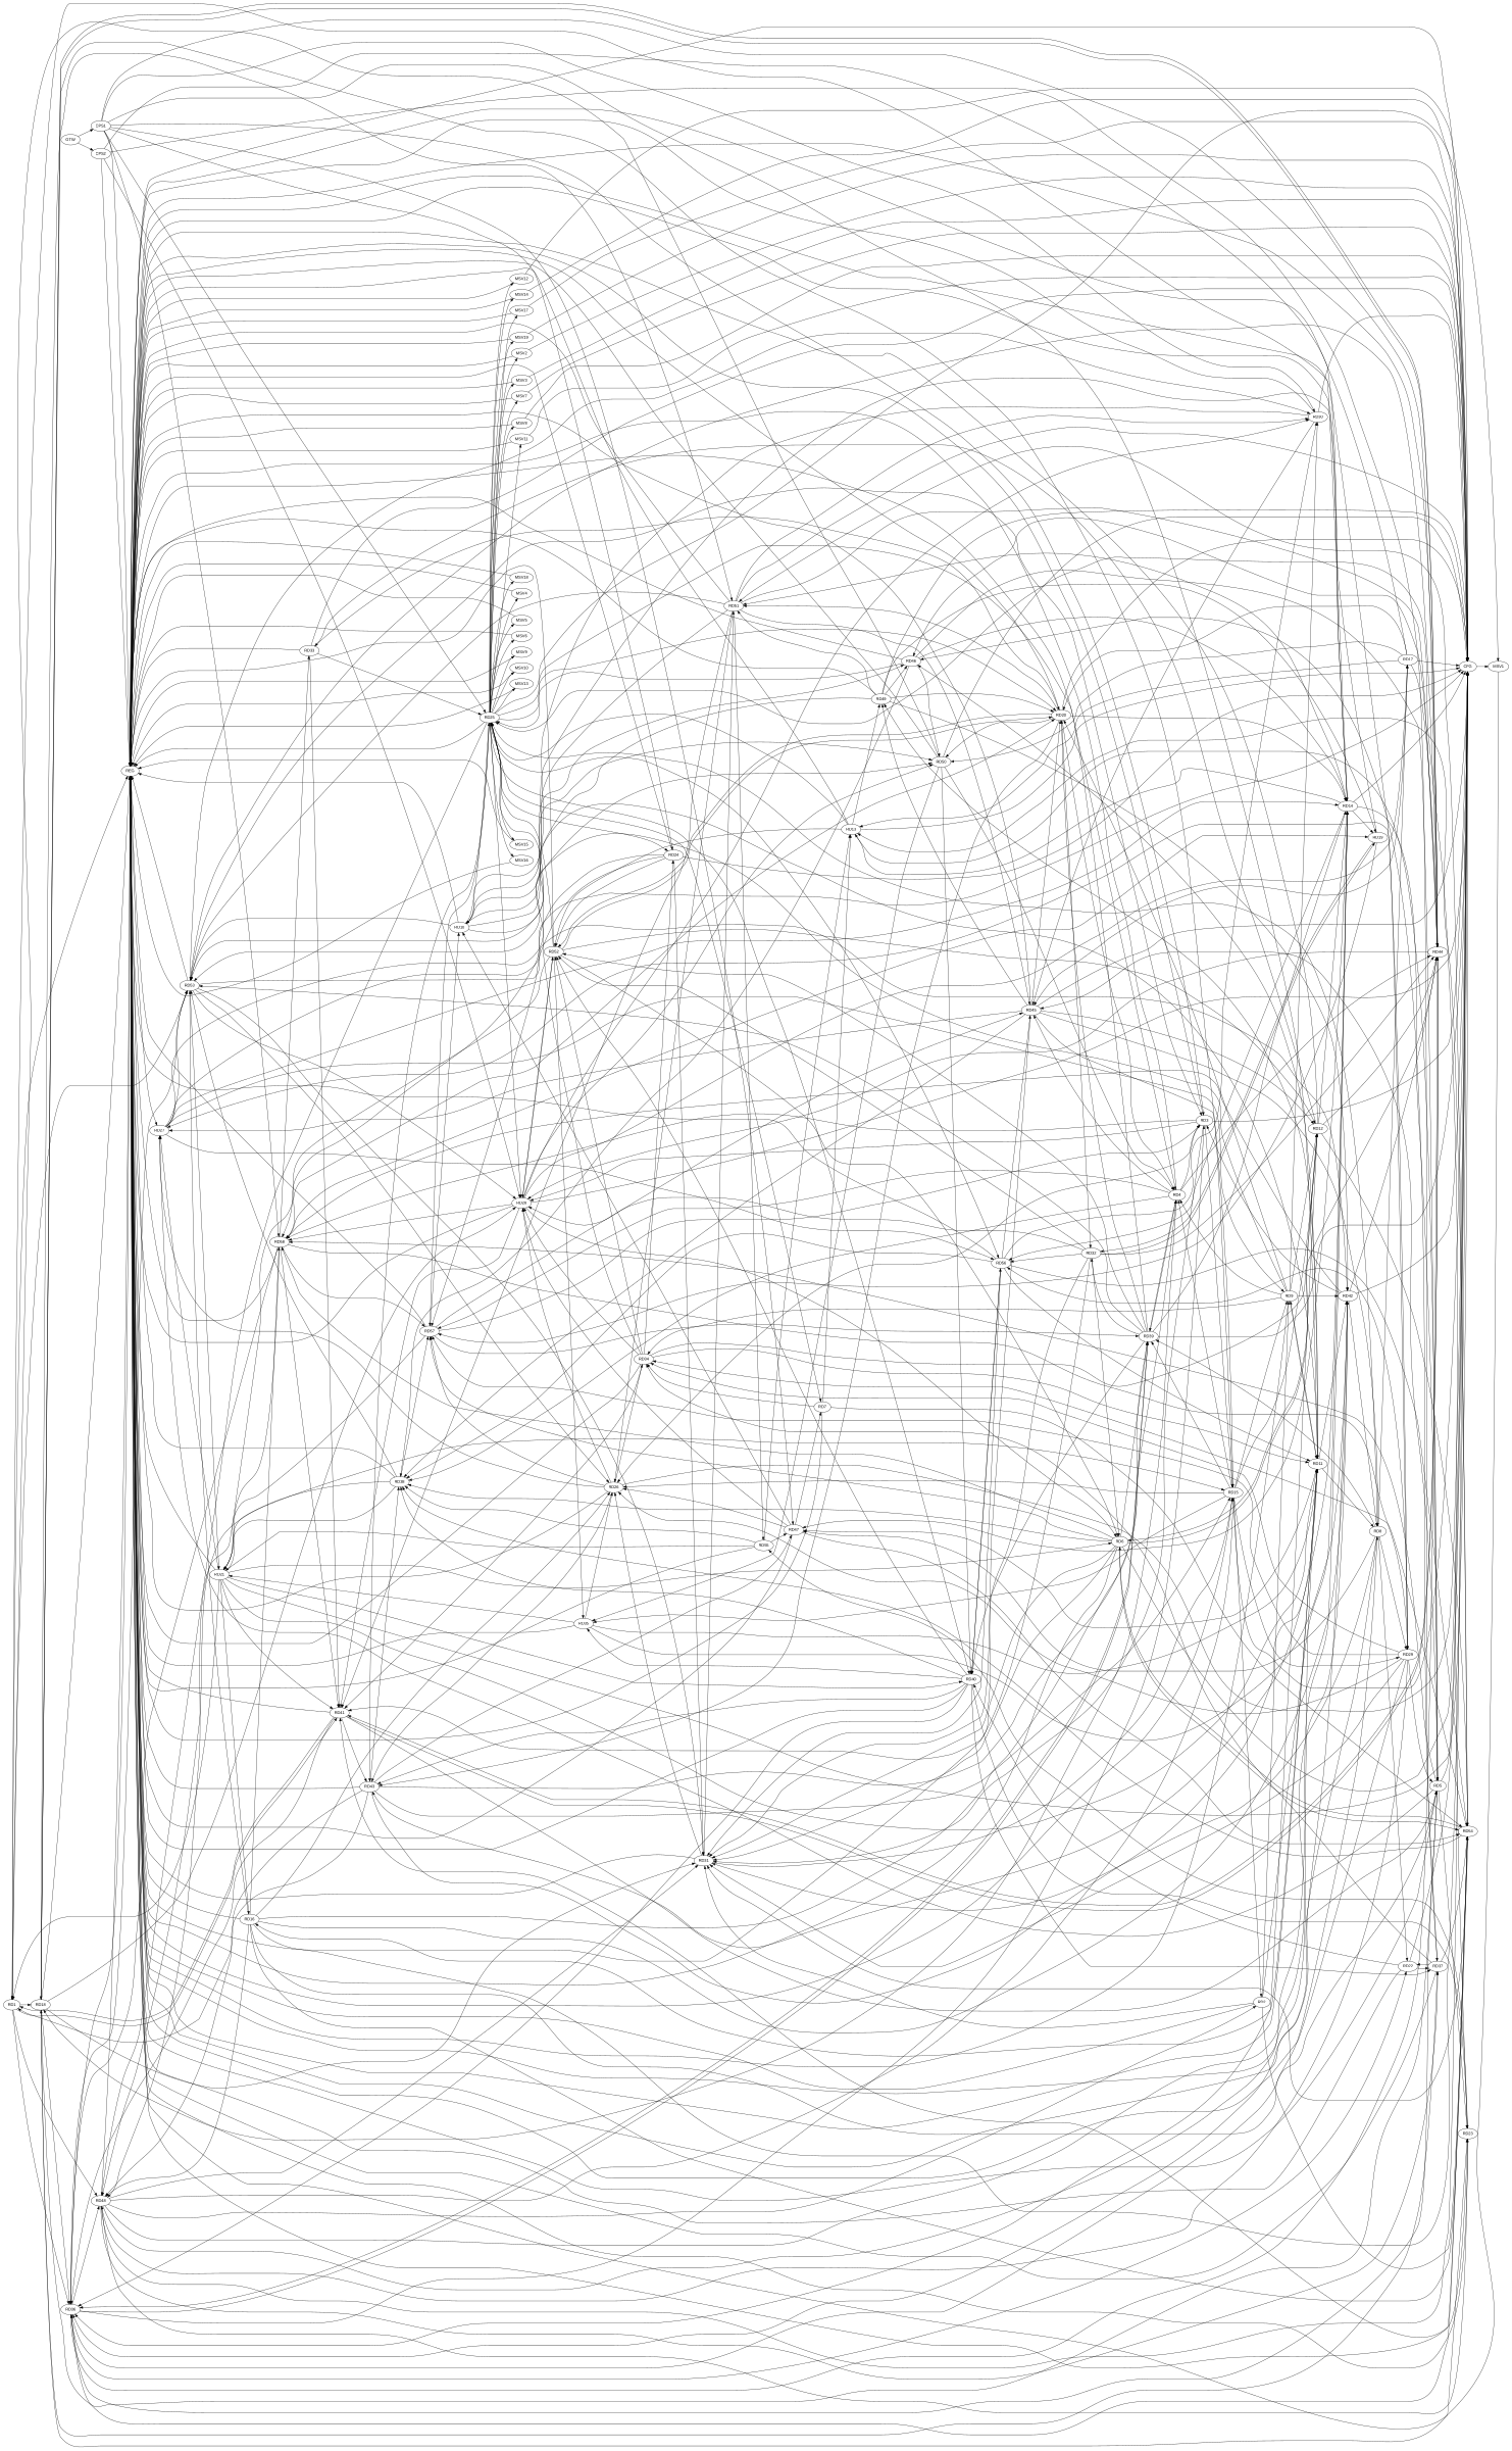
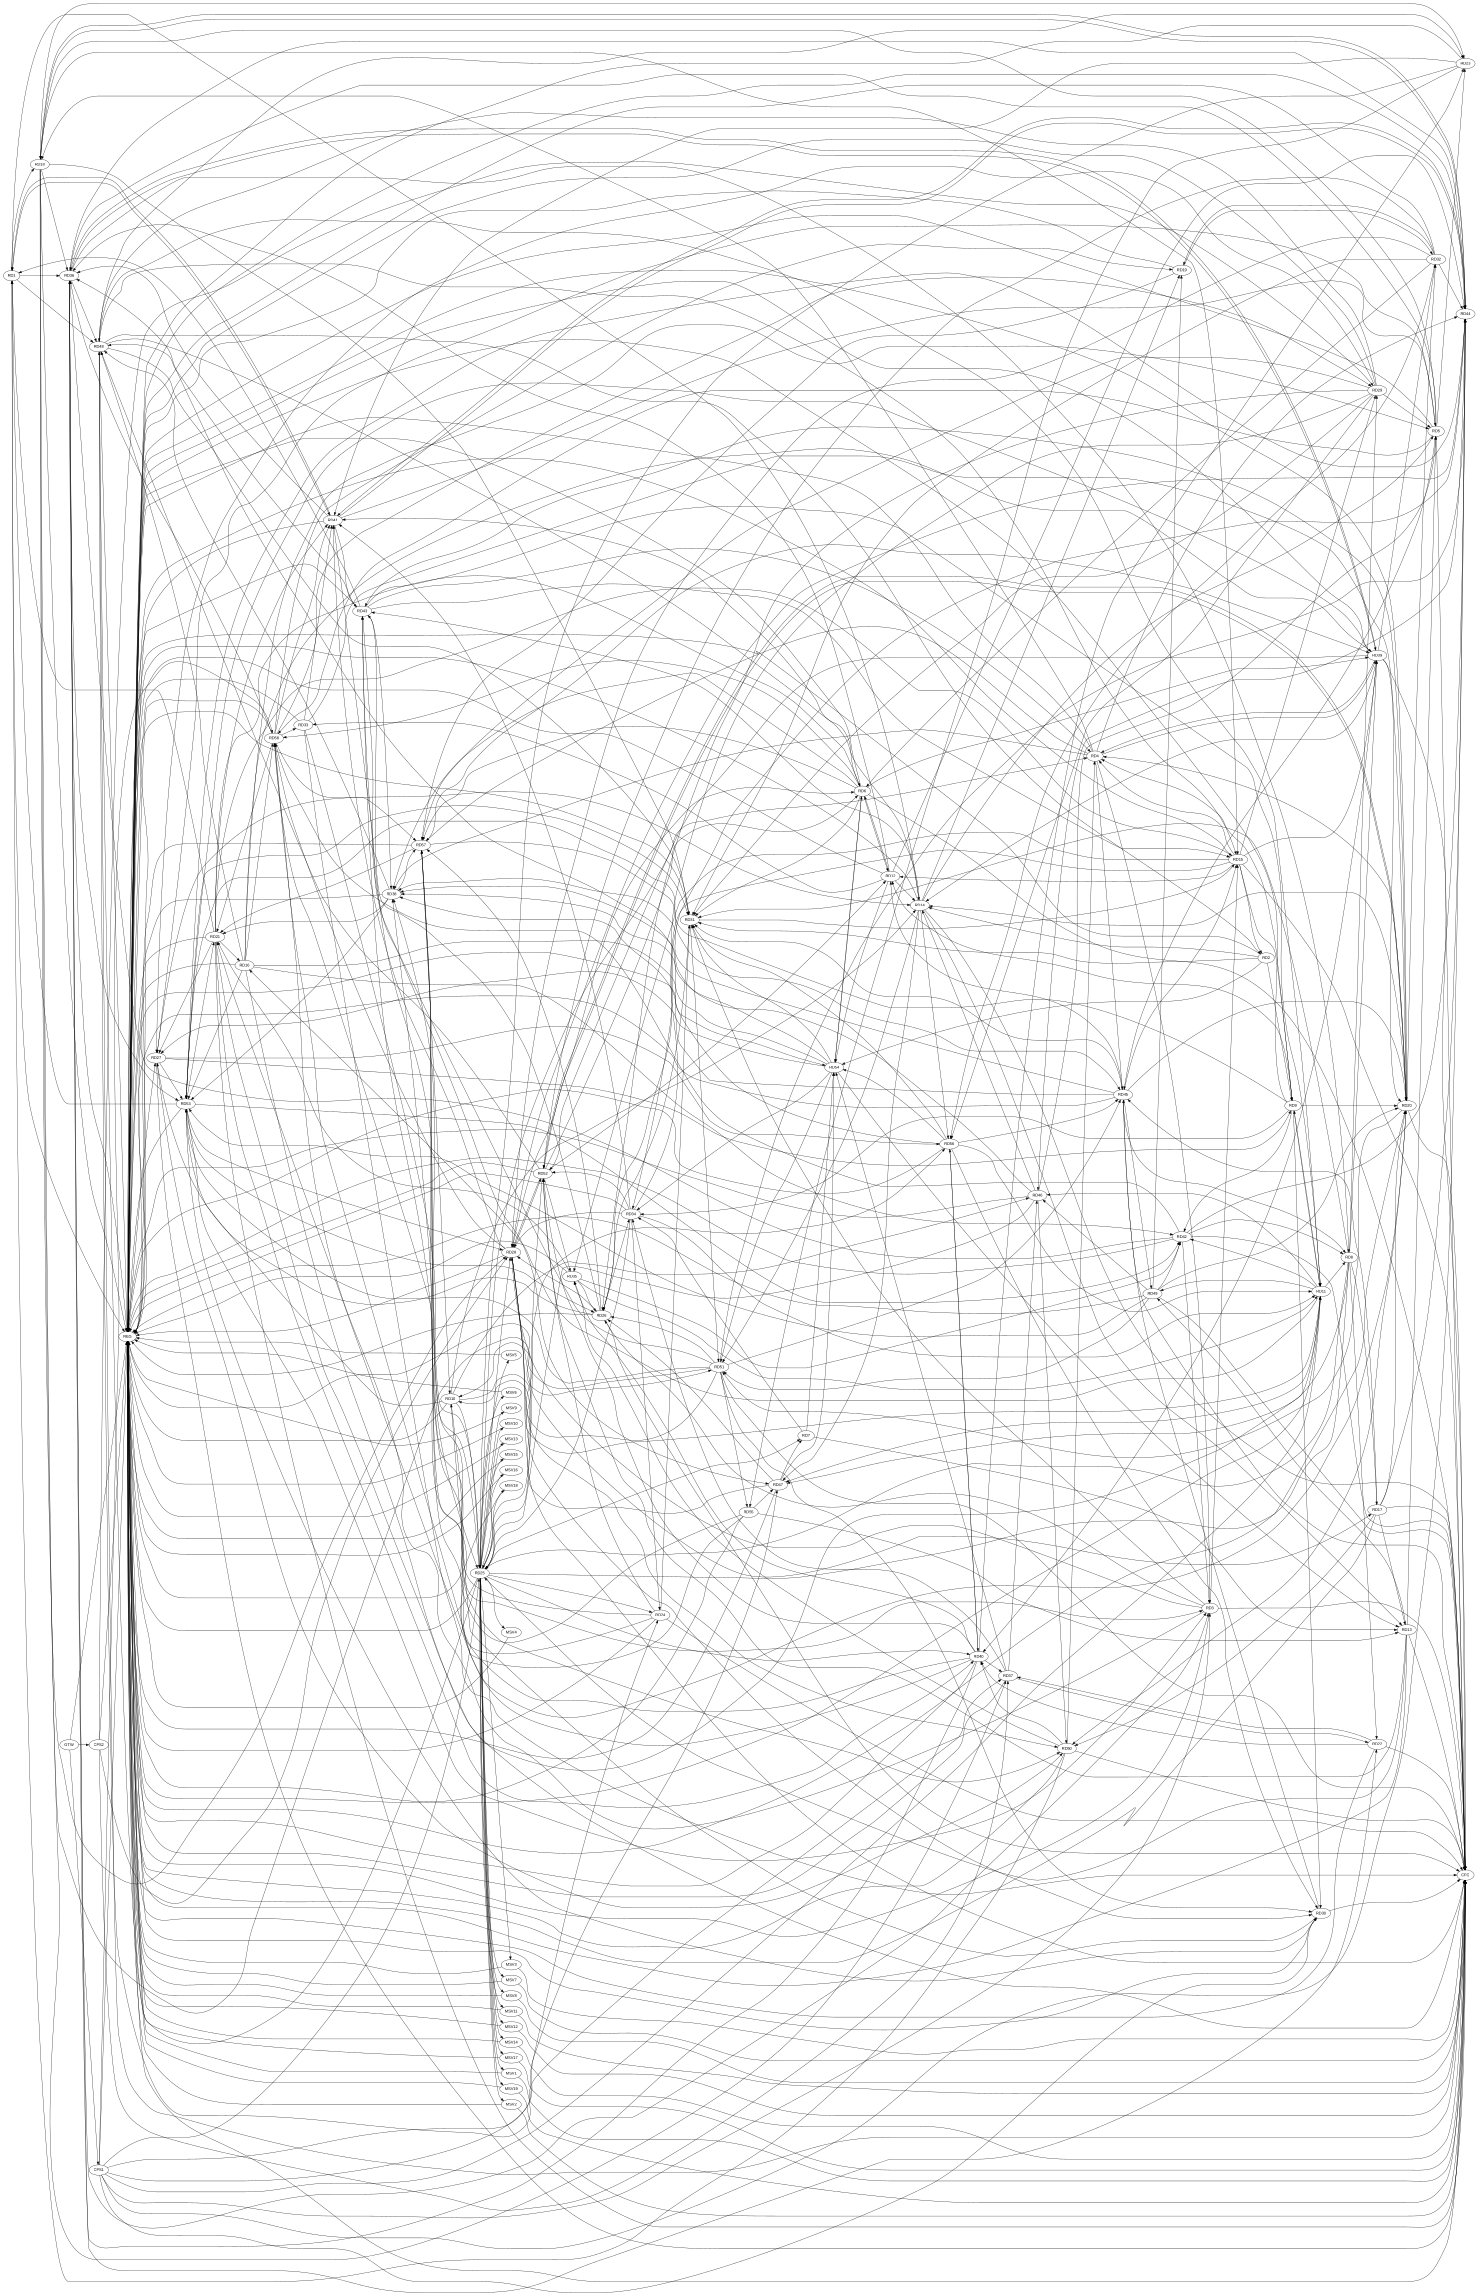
  strict digraph {
    fontname="Liberation Sans"
    rankdir=LR
    node [fontname="Liberation Sans"]
    edge [fontname="Liberation Sans"]
    n1 [label=RD1]
    n2 [label=RD18]
    n3 [label=RD36]
    n4 [label=RD41]
    n5 [label=RD48]
    n6 [label=REG]
    n7 [label=RD31]
    n8 [label=RD15]
    n9 [label=RD28]
    n10 [label=RD44]
    n11 [label=RD23]
    n12 [label=RD51]
    n13 [label=RD37]
    n14 [label=RD3]
    n15 [label=RD39]
    n16 [label=RD8]
    n17 [label=RD22]
    n18 [label=RD53]
    n19 [label=RD5]
    n20 [label=RD43]
    n21 [label=RD2]
    n22 [label=RD14]
    n23 [label=CFG]
    n24 [label=RD11]
    n25 [label=RD27]
    n26 [label=RD9]
    n27 [label=RD54]
    n28 [label=RD4]
    n29 [label=RD12]
    n30 [label=RD34]
    n31 [label=RD20]
    n32 [label=RD30]
    n33 [label=RD42]
    n34 [label=RD13]
    n35 [label=RD47]
    n36 [label=RD19]
    n37 [label=RD56]
    n38 [label=RD26]
    n39 [label=RD38]
    n40 [label=RD6]
    n41 [label=RD58]
    n42 [label=RD29]
    n43 [label=RD35]
    n44 [label=RD57]
    n45 [label=RD17]
    n46 [label=RD50]
    n47 [label=RD52]
    n48 [label=RD33]
    n49 [label=RD21]
    n50 [label=RD45]
    n51 [label=RD32]
    n52 [label=RD40]
    n53 [label=RD46]
    n54 [label=RD49]
    n55 [label=RD10]
    n56 [label=RD25]
    n57 [label=RD55]
    n58 [label=RD7]
    n59 [label=RD24]
    n60 [label=MSV1]
    n61 [label=MSV2]
    n62 [label=MSV3]
    n63 [label=MSV4]
    n64 [label=MSV5]
    n65 [label=MSV6]
    n66 [label=MSV7]
    n67 [label=MSV8]
    n68 [label=MSV9]
    n69 [label=MSV10]
    n70 [label=MSV11]
    n71 [label=MSV12]
    n72 [label=MSV13]
    n73 [label=MSV14]
    n74 [label=MSV15]
    n75 [label=MSV16]
    n76 [label=MSV17]
    n77 [label=MSV18]
    n78 [label=MSV19]
    n79 [label=RD16]
    n80 [label=CPS1]
    n81 [label=CPS2]
    n82 [label=GTW]
    n1 -> n2
    n1 -> n3
    n1 -> n4
    n1 -> n5
    n1 -> n6
    n2 -> n3
    n2 -> n6
    n2 -> n7
    n2 -> n8
    n2 -> n9
    n2 -> n10
    n2 -> n11
    n2 -> n12
    n2 -> n13
    n3 -> n5
    n3 -> n6
    n3 -> n10
    n3 -> n14
    n3 -> n15
    n3 -> n16
    n3 -> n17
    n3 -> n18
    n4 -> n1
    n4 -> n3
    n4 -> n6
    n4 -> n10
    n4 -> n19
    n4 -> n20
    n5 -> n6
    n5 -> n7
    n5 -> n8
    n5 -> n11
    n5 -> n13
    n5 -> n21
    n5 -> n22
    n5 -> n23
    n5 -> n24
    n6 -> n23
    n6 -> n25
    n7 -> n6
    n7 -> n8
    n7 -> n12
    n7 -> n38
    n8 -> n6
    n8 -> n15
    n8 -> n21
    n8 -> n23
    n8 -> n26
    n8 -> n28
    n8 -> n29
    n8 -> n38
    n8 -> n42
    n8 -> n43
    n9 -> n4
    n9 -> n6
    n9 -> n23
    n9 -> n32
    n9 -> n40
    n9 -> n41
    n9 -> n45
    n9 -> n46
    n9 -> n47
    n10 -> n2
    n10 -> n4
    n10 -> n6
    n10 -> n9
    n10 -> n18
    n10 -> n53
    n11 -> n4
    n11 -> n6
    n11 -> n56
    n11 -> n57
    n12 -> n4
    n12 -> n6
    n12 -> n10
    n12 -> n18
    n12 -> n23
    n12 -> n32
    n12 -> n38
    n12 -> n50
    n12 -> n55
    n12 -> n57
    n13 -> n6
    n13 -> n17
    n13 -> n27
    n13 -> n30
    n13 -> n53
    n14 -> n6
    n14 -> n7
    n14 -> n8
    n14 -> n9
    n14 -> n23
    n14 -> n38
    n14 -> n41
    n15 -> n3
    n15 -> n6
    n15 -> n18
    n15 -> n22
    n15 -> n23
    n15 -> n28
    n15 -> n31
    n15 -> n47
    n15 -> n51
    n15 -> n52
    n16 -> n6
    n16 -> n7
    n16 -> n15
    n16 -> n17
    n16 -> n35
    n16 -> n42
    n16 -> n45
    n16 -> n56
    n17 -> n6
    n17 -> n13
    n17 -> n23
    n17 -> n52
    n18 -> n1
    n18 -> n6
    n18 -> n7
    n18 -> n9
    n18 -> n14
    n18 -> n32
    n18 -> n33
    n18 -> n38
    n18 -> n49
    n19 -> n2
    n19 -> n3
    n19 -> n6
    n19 -> n11
    n19 -> n23
    n19 -> n25
    n19 -> n41
    n19 -> n50
    n20 -> n1
    n20 -> n5
    n20 -> n6
    n20 -> n8
    n20 -> n24
    n20 -> n28
    n20 -> n35
    n20 -> n39
    n21 -> n6
    n21 -> n7
    n21 -> n22
    n21 -> n26
    n21 -> n27
    n22 -> n1
    n22 -> n6
    n22 -> n12
    n22 -> n19
    n22 -> n20
    n22 -> n23
    n22 -> n34
    n22 -> n35
    n22 -> n36
    n22 -> n37
    n24 -> n6
    n24 -> n16
    n24 -> n26
    n24 -> n33
    n24 -> n35
    n24 -> n53
    n24 -> n54
    n24 -> n79
    n25 -> n18
    n25 -> n22
    n25 -> n23
    n25 -> n26
    n25 -> n37
    n25 -> n46
    n26 -> n6
    n26 -> n18
    n26 -> n24
    n26 -> n28
    n26 -> n29
    n26 -> n30
    n26 -> n31
    n26 -> n32
    n26 -> n33
    n27 -> n3
    n27 -> n6
    n27 -> n7
    n27 -> n12
    n27 -> n30
    n27 -> n34
    n27 -> n39
    n27 -> n40
    n28 -> n2
    n28 -> n6
    n28 -> n10
    n28 -> n14
    n28 -> n15
    n28 -> n39
    n28 -> n44
    n28 -> n50
    n29 -> n3
    n29 -> n6
    n29 -> n10
    n29 -> n22
    n29 -> n27
    n29 -> n40
    n29 -> n48
    n30 -> n4
    n30 -> n6
    n30 -> n9
    n30 -> n10
    n30 -> n24
    n30 -> n47
    n30 -> n56
    n30 -> n59
    n31 -> n6
    n31 -> n12
    n31 -> n20
    n31 -> n22
    n31 -> n23
    n31 -> n28
    n31 -> n46
    n31 -> n47
    n31 -> n51
    n32 -> n6
    n32 -> n23
    n32 -> n50
    n32 -> n55
    n33 -> n3
    n33 -> n6
    n33 -> n10
    n33 -> n14
    n33 -> n16
    n33 -> n23
    n33 -> n41
    n34 -> n6
    n34 -> n19
    n34 -> n23
    n34 -> n47
    n34 -> n54
    n34 -> n56
    n35 -> n6
-   n35 -> n9
    n35 -> n27
    n35 -> n38
    n35 -> n55
    n35 -> n58
    n36 -> n6
    n36 -> n44
    n36 -> n51
    n37 -> n6
    n37 -> n7
    n37 -> n24
    n37 -> n27
    n37 -> n32
    n37 -> n39
    n37 -> n50
    n37 -> n52
    n38 -> n6
    n38 -> n9
    n38 -> n20
    n38 -> n23
    n38 -> n25
    n38 -> n30
    n38 -> n44
    n39 -> n5
    n39 -> n6
    n39 -> n18
    n39 -> n44
    n39 -> n49
    n40 -> n4
    n40 -> n6
    n40 -> n7
    n40 -> n15
    n40 -> n23
    n40 -> n27
    n40 -> n29
    n40 -> n39
    n40 -> n41
    n40 -> n44
    n41 -> n3
    n41 -> n4
    n41 -> n6
    n41 -> n31
    n41 -> n36
    n41 -> n42
    n41 -> n44
    n41 -> n48
    n41 -> n49
    n42 -> n5
    n42 -> n6
    n42 -> n7
    n42 -> n19
    n42 -> n25
    n42 -> n30
    n42 -> n37
    n42 -> n38
    n42 -> n44
    n43 -> n6
    n43 -> n24
    n43 -> n33
    n43 -> n38
    n43 -> n49
    n44 -> n6
    n44 -> n14
    n44 -> n15
    n44 -> n49
    n44 -> n50
    n44 -> n55
    n45 -> n6
    n45 -> n10
    n45 -> n23
    n45 -> n31
    n45 -> n34
    n45 -> n46
    n45 -> n50
    n46 -> n1
    n46 -> n6
    n46 -> n23
    n46 -> n28
    n46 -> n43
    n46 -> n52
    n47 -> n5
    n47 -> n6
    n47 -> n9
    n47 -> n29
    n47 -> n31
    n47 -> n40
    n47 -> n43
    n47 -> n56
    n48 -> n4
    n48 -> n6
    n48 -> n23
    n48 -> n31
    n48 -> n56
    n49 -> n1
    n49 -> n4
    n49 -> n6
    n49 -> n8
    n49 -> n23
    n49 -> n24
    n49 -> n25
    n49 -> n40
    n49 -> n52
    n49 -> n79
    n50 -> n6
    n50 -> n7
    n50 -> n8
    n50 -> n16
    n50 -> n23
    n50 -> n25
    n50 -> n29
    n50 -> n31
    n50 -> n39
    n50 -> n54
    n51 -> n6
    n51 -> n7
    n51 -> n9
    n51 -> n10
    n51 -> n36
    n51 -> n37
    n51 -> n40
    n51 -> n47
    n52 -> n3
    n52 -> n6
    n52 -> n11
    n52 -> n13
    n52 -> n20
    n52 -> n37
    n52 -> n39
    n52 -> n43
    n52 -> n47
    n53 -> n6
    n53 -> n19
    n53 -> n22
    n53 -> n39
    n53 -> n46
    n53 -> n56
    n54 -> n6
    n54 -> n12
    n54 -> n18
    n54 -> n23
    n54 -> n31
    n54 -> n33
    n54 -> n36
    n54 -> n53
    n55 -> n6
    n55 -> n18
    n55 -> n22
    n55 -> n24
    n55 -> n46
    n55 -> n53
    n55 -> n56
    n56 -> n5
    n56 -> n6
    n56 -> n9
    n56 -> n20
    n56 -> n28
    n56 -> n31
    n56 -> n37
    n56 -> n44
    n56 -> n52
    n56 -> n58
    n56 -> n59
    n56 -> n60
    n56 -> n61
    n56 -> n62
    n56 -> n63
    n56 -> n64
    n56 -> n65
    n56 -> n66
    n56 -> n67
    n56 -> n68
    n56 -> n69
    n56 -> n70
    n56 -> n71
    n56 -> n72
    n56 -> n73
    n56 -> n74
    n56 -> n75
    n56 -> n76
    n56 -> n77
    n56 -> n78
    n57 -> n6
    n57 -> n34
    n57 -> n35
    n57 -> n39
    n57 -> n49
-   n58 -> n6
+   n82 -> n6
    n58 -> n27
    n58 -> n30
    n58 -> n34
    n59 -> n6
    n59 -> n7
    n59 -> n23
    n59 -> n41
    n59 -> n44
    n59 -> n47
    n60 -> n6
-   n23 -> n60
+   n60 -> n23
    n61 -> n6
    n61 -> n23
    n62 -> n6
    n62 -> n23
    n63 -> n6
    n64 -> n6
    n65 -> n6
    n66 -> n6
    n66 -> n23
    n67 -> n6
    n67 -> n23
    n68 -> n6
    n69 -> n6
    n70 -> n6
    n70 -> n23
    n71 -> n6
    n71 -> n23
    n72 -> n6
    n73 -> n6
    n73 -> n23
    n74 -> n6
    n75 -> n6
    n76 -> n6
    n76 -> n23
    n77 -> n6
    n78 -> n6
    n78 -> n23
    n79 -> n5
    n79 -> n6
    n79 -> n15
    n79 -> n18
    n79 -> n19
    n79 -> n23
    n79 -> n27
    n79 -> n33
-   n79 -> n38
    n79 -> n41
    n80 -> n6
    n80 -> n10
    n80 -> n14
    n80 -> n24
    n80 -> n32
    n80 -> n35
    n80 -> n41
    n80 -> n56
    n80 -> n59
    n81 -> n6
    n81 -> n9
    n81 -> n13
    n81 -> n42
    n82 -> n80
    n82 -> n81
  }
